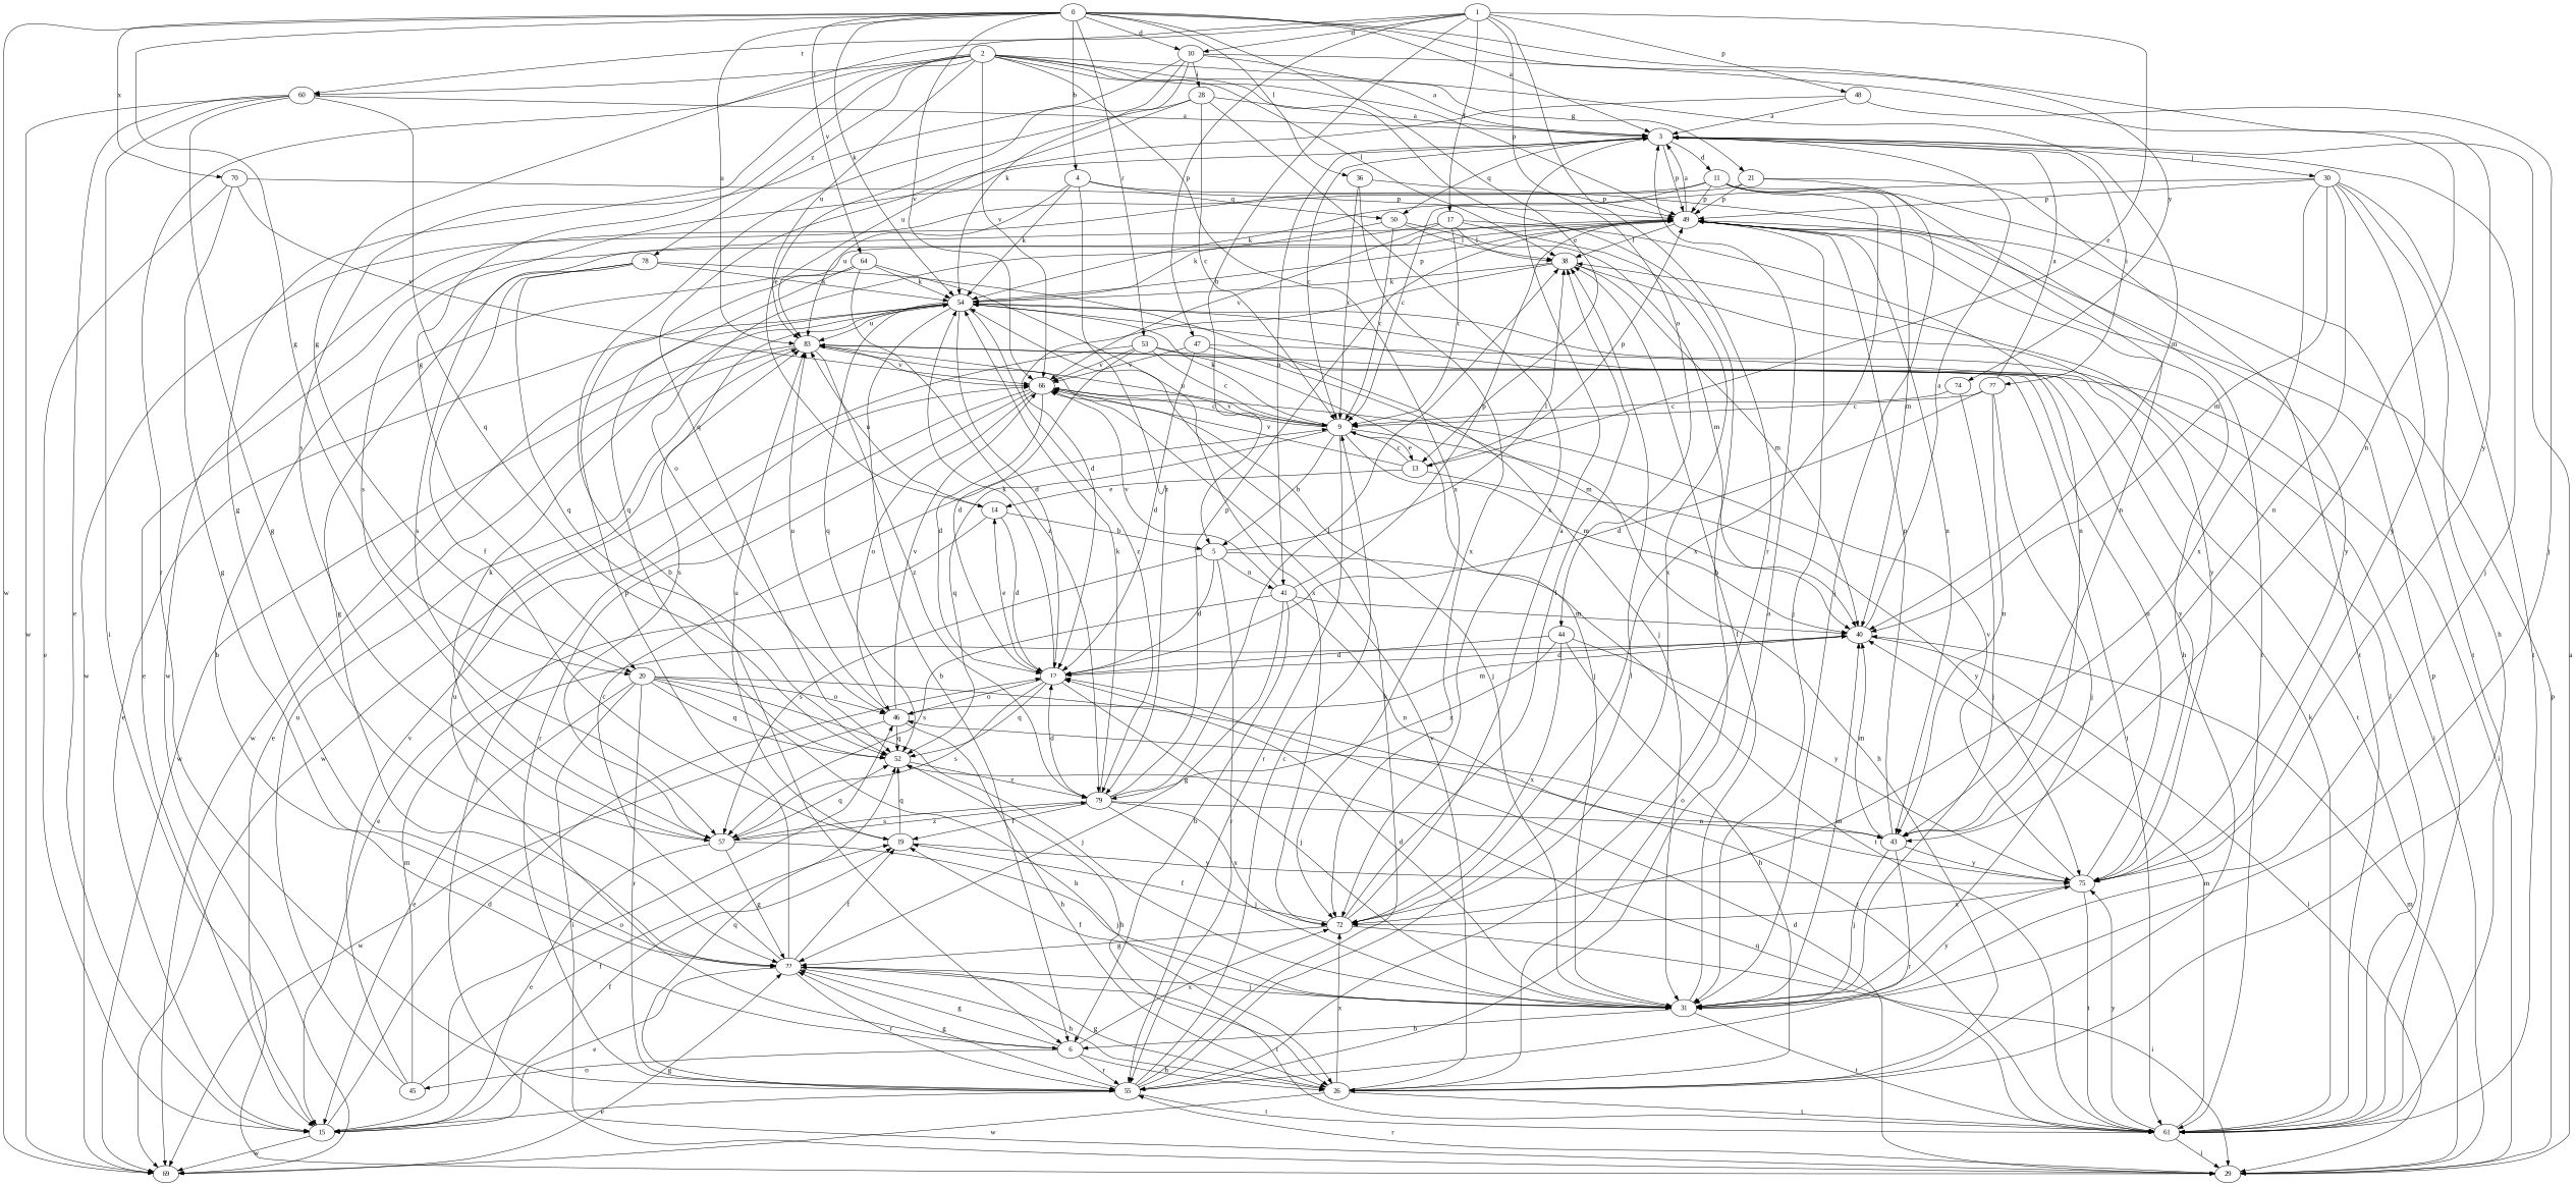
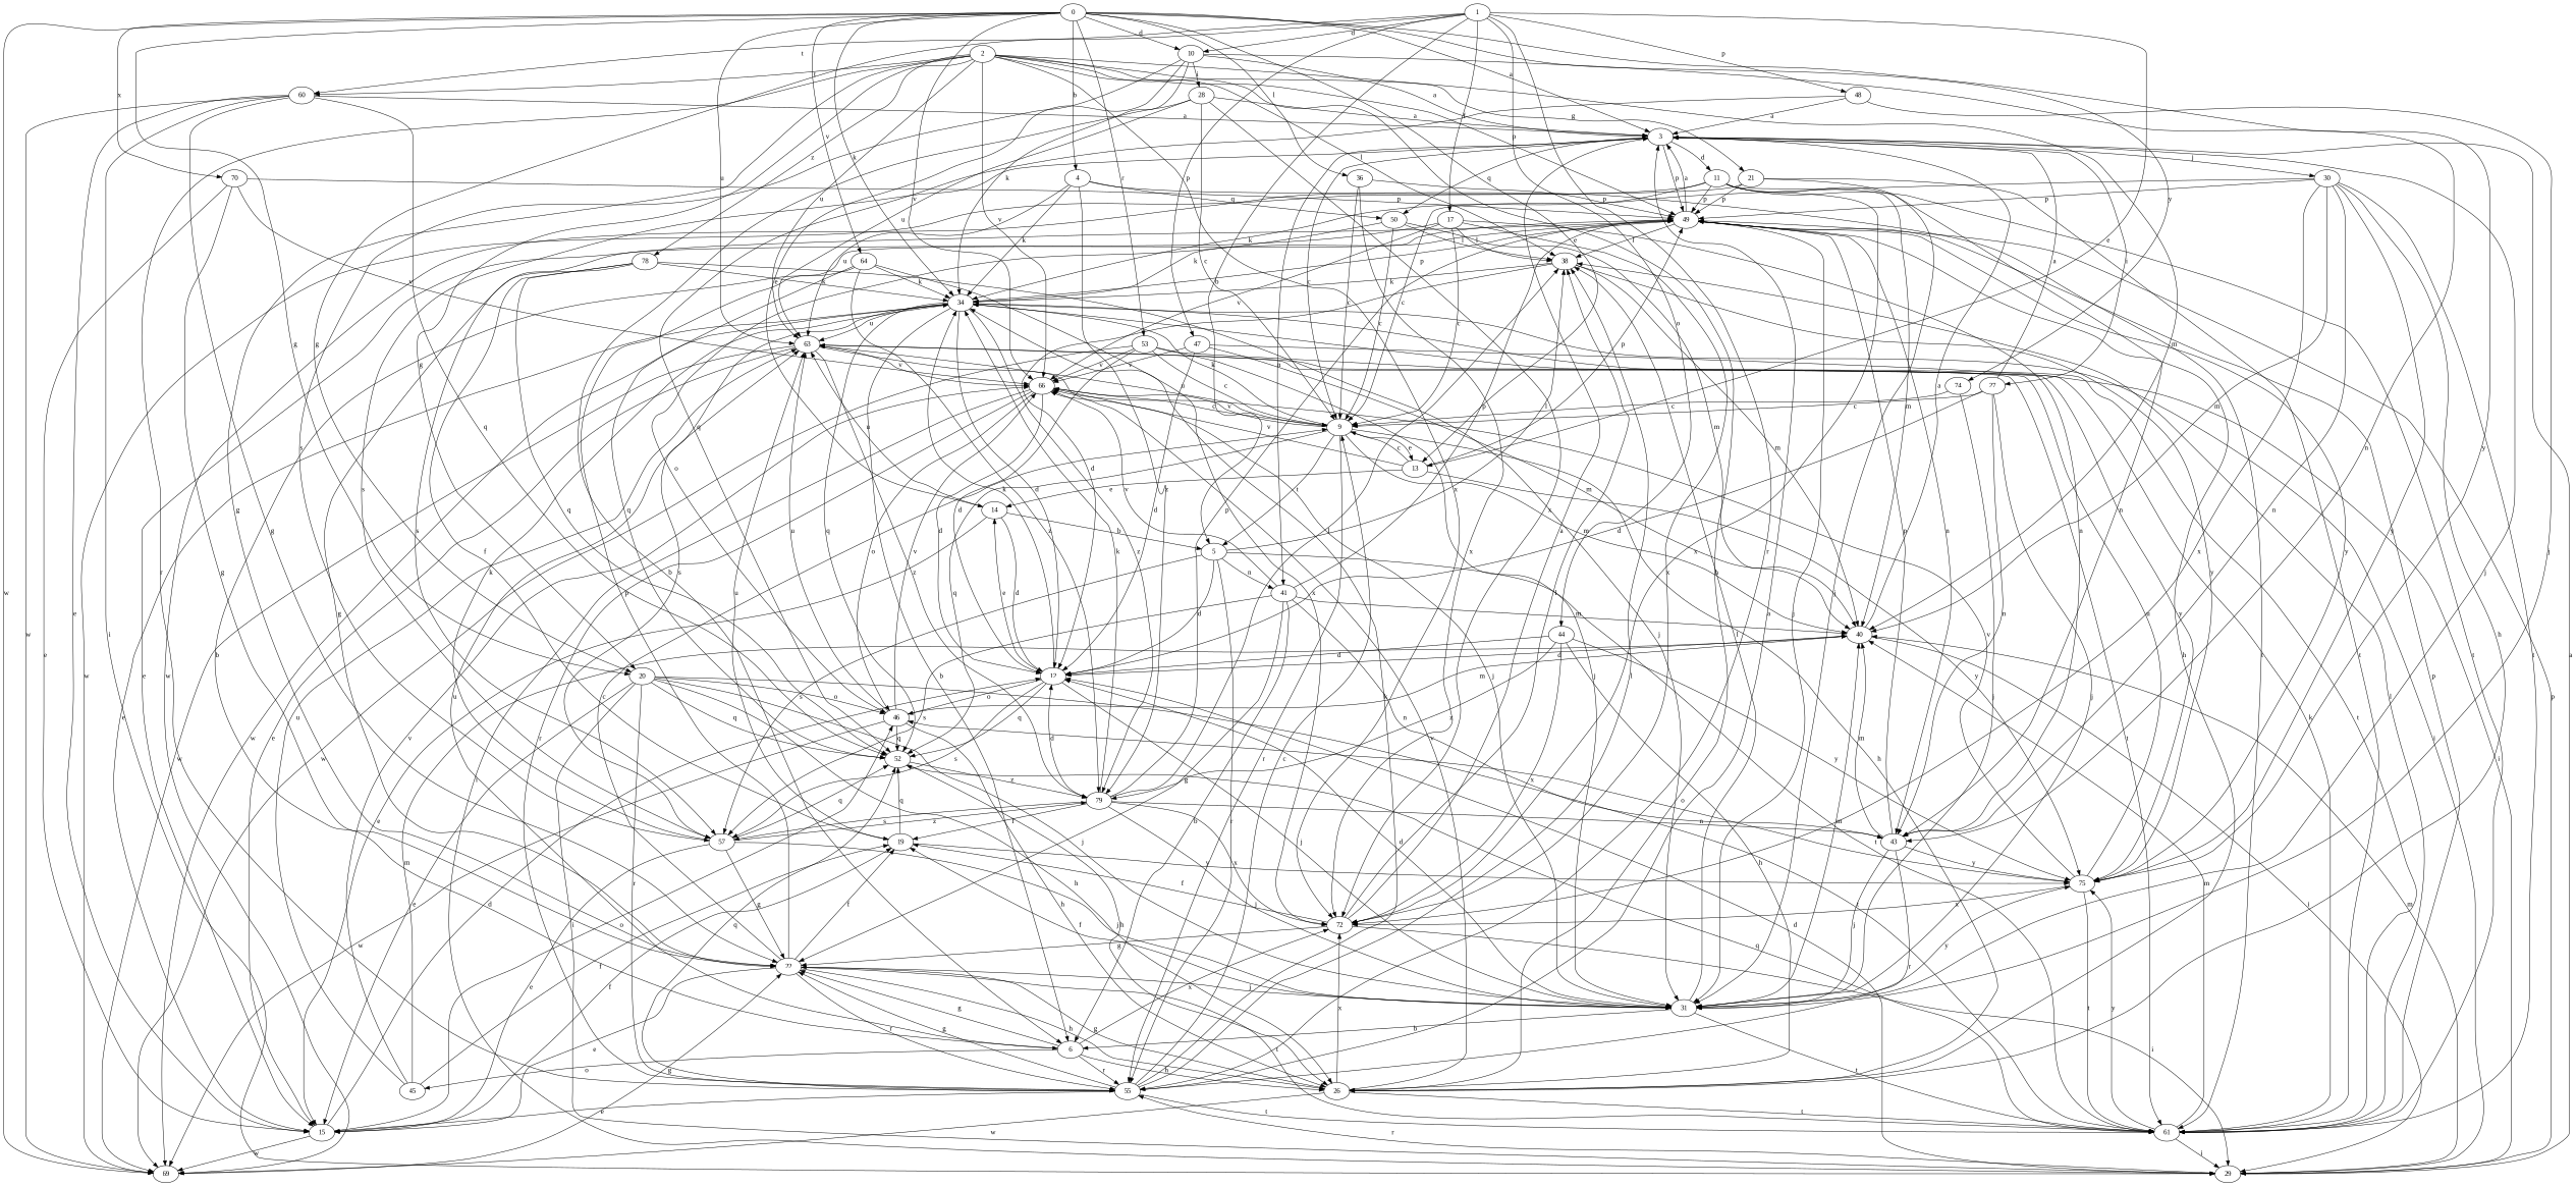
  strict digraph {
    fontname="Liberation Serif"
    node [fontname="Liberation Serif"]
    edge [fontname="Liberation Serif"]
    0
    3
    4
    10
    13
    20
-   34 [label=54]
+   34
    36
    53
-   63 [label=83]
+   63
    64
    66
    69
    70
    74
    75
    49
    9
    11
    27
    30
    31
    41
    50
    57
    61
    79
    14
    28
    43
    55
    26
    52
    46
    15
    29
    12
    6
    72
    22
    1
    5
    17
    44
    47
    48
    60
    38
    40
    2
    21
    78
    19
    45
    0 -> 3 [label=a]
    0 -> 4 [label=b]
    0 -> 10 [label=d]
    0 -> 13 [label=e]
    0 -> 20 [label=g]
    0 -> 34 [label=k]
    0 -> 36 [label=l]
    0 -> 53 [label=r]
    0 -> 63 [label=u]
    0 -> 64 [label=v]
    0 -> 66 [label=v]
    0 -> 69 [label=w]
    0 -> 70 [label=x]
    0 -> 74 [label=y]
    0 -> 75 [label=y]
    3 -> 49 [label=p]
    3 -> 9 [label=c]
    3 -> 11 [label=d]
    3 -> 27 [label=i]
    3 -> 30 [label=j]
    3 -> 31 [label=j]
    3 -> 41 [label=n]
    3 -> 50 [label=q]
    3 -> 57 [label=s]
    4 -> 34 [label=k]
    4 -> 63 [label=u]
    4 -> 50 [label=q]
    4 -> 61 [label=t]
    4 -> 79 [label=z]
    10 -> 3 [label=a]
    10 -> 34 [label=k]
    10 -> 57 [label=s]
    10 -> 14 [label=e]
    10 -> 28 [label=i]
    10 -> 43 [label=n]
    13 -> 66 [label=v]
    13 -> 75 [label=y]
    13 -> 49 [label=p]
    13 -> 9 [label=c]
    13 -> 14 [label=e]
    20 -> 31 [label=j]
    20 -> 61 [label=t]
    20 -> 55 [label=r]
    20 -> 26 [label=h]
    20 -> 52 [label=q]
    20 -> 46 [label=o]
    20 -> 15 [label=e]
    20 -> 29 [label=i]
    34 -> 63 [label=u]
    34 -> 69 [label=w]
    34 -> 49 [label=p]
    34 -> 57 [label=s]
    34 -> 61 [label=t]
    34 -> 79 [label=z]
    34 -> 52 [label=q]
    34 -> 15 [label=e]
    34 -> 29 [label=i]
    34 -> 12 [label=d]
    34 -> 6 [label=b]
    36 -> 49 [label=p]
    36 -> 9 [label=c]
    36 -> 72 [label=x]
    53 -> 66 [label=v]
    53 -> 69 [label=w]
    53 -> 75 [label=y]
    53 -> 9 [label=c]
    53 -> 31 [label=j]
    53 -> 12 [label=d]
    63 -> 66 [label=v]
    63 -> 69 [label=w]
    63 -> 31 [label=j]
    63 -> 61 [label=t]
    63 -> 79 [label=z]
    63 -> 15 [label=e]
    64 -> 34 [label=k]
    64 -> 79 [label=z]
    64 -> 52 [label=q]
    64 -> 6 [label=b]
    64 -> 72 [label=x]
    66 -> 9 [label=c]
    66 -> 55 [label=r]
    66 -> 46 [label=o]
    66 -> 29 [label=i]
    66 -> 12 [label=d]
    69 -> 22 [label=g]
    70 -> 66 [label=v]
    70 -> 49 [label=p]
    70 -> 15 [label=e]
    70 -> 22 [label=g]
    74 -> 9 [label=c]
    74 -> 31 [label=j]
    75 -> 63 [label=u]
    75 -> 66 [label=v]
    75 -> 61 [label=t]
    75 -> 46 [label=o]
    75 -> 72 [label=x]
    49 -> 3 [label=a]
    49 -> 34 [label=k]
    49 -> 75 [label=y]
    49 -> 31 [label=j]
    49 -> 43 [label=n]
    49 -> 26 [label=h]
    49 -> 15 [label=e]
    49 -> 38 [label=l]
    9 -> 13 [label=e]
    9 -> 34 [label=k]
    9 -> 63 [label=u]
    9 -> 66 [label=v]
    9 -> 55 [label=r]
    9 -> 26 [label=h]
    9 -> 52 [label=q]
-   9 -> 5 [label=b]
+   9 -> 5 [label=t]
    9 -> 40 [label=m]
    11 -> 69 [label=w]
    11 -> 49 [label=p]
    11 -> 9 [label=c]
    11 -> 61 [label=t]
    11 -> 43 [label=n]
    11 -> 72 [label=x]
    11 -> 40 [label=m]
    27 -> 3 [label=a]
    27 -> 9 [label=c]
    27 -> 31 [label=j]
    27 -> 43 [label=n]
    27 -> 12 [label=d]
    30 -> 34 [label=k]
    30 -> 75 [label=y]
    30 -> 49 [label=p]
    30 -> 61 [label=t]
    30 -> 43 [label=n]
    30 -> 26 [label=h]
    30 -> 72 [label=x]
    30 -> 40 [label=m]
    31 -> 75 [label=y]
    31 -> 61 [label=t]
    31 -> 12 [label=d]
    31 -> 6 [label=b]
    31 -> 38 [label=l]
    31 -> 40 [label=m]
    31 -> 19 [label=f]
    41 -> 66 [label=v]
    41 -> 49 [label=p]
    41 -> 57 [label=s]
    41 -> 43 [label=n]
    41 -> 6 [label=b]
    41 -> 22 [label=g]
    41 -> 40 [label=m]
    50 -> 9 [label=c]
    50 -> 46 [label=o]
    50 -> 38 [label=l]
    50 -> 40 [label=m]
    57 -> 34 [label=k]
    57 -> 31 [label=j]
    57 -> 79 [label=z]
    57 -> 52 [label=q]
    57 -> 15 [label=e]
    57 -> 22 [label=g]
    61 -> 34 [label=k]
    61 -> 75 [label=y]
    61 -> 49 [label=p]
    61 -> 52 [label=q]
    61 -> 29 [label=i]
    61 -> 38 [label=l]
    61 -> 40 [label=m]
    79 -> 34 [label=k]
    79 -> 49 [label=p]
    79 -> 31 [label=j]
    79 -> 57 [label=s]
    79 -> 43 [label=n]
    79 -> 12 [label=d]
    79 -> 72 [label=x]
    79 -> 38 [label=l]
    79 -> 19 [label=f]
    14 -> 63 [label=u]
    14 -> 15 [label=e]
    14 -> 12 [label=d]
    14 -> 5 [label=b]
    28 -> 3 [label=a]
    28 -> 63 [label=u]
    28 -> 9 [label=c]
    28 -> 6 [label=b]
    28 -> 72 [label=x]
    43 -> 75 [label=y]
    43 -> 49 [label=p]
    43 -> 31 [label=j]
    43 -> 55 [label=r]
    43 -> 40 [label=m]
    55 -> 3 [label=a]
    55 -> 34 [label=k]
    55 -> 9 [label=c]
    55 -> 61 [label=t]
    55 -> 52 [label=q]
    55 -> 15 [label=e]
    55 -> 22 [label=g]
    55 -> 38 [label=l]
    26 -> 66 [label=v]
    26 -> 69 [label=w]
    26 -> 61 [label=t]
    26 -> 72 [label=x]
    26 -> 22 [label=g]
    52 -> 79 [label=z]
    52 -> 26 [label=h]
    46 -> 63 [label=u]
    46 -> 66 [label=v]
    46 -> 69 [label=w]
    46 -> 26 [label=h]
    46 -> 52 [label=q]
    46 -> 40 [label=m]
    15 -> 69 [label=w]
    15 -> 46 [label=o]
    15 -> 12 [label=d]
    15 -> 19 [label=f]
    29 -> 3 [label=a]
    29 -> 49 [label=p]
    29 -> 55 [label=r]
    29 -> 12 [label=d]
    29 -> 40 [label=m]
    12 -> 34 [label=k]
    12 -> 31 [label=j]
    12 -> 57 [label=s]
    12 -> 14 [label=e]
    12 -> 52 [label=q]
    12 -> 46 [label=o]
    6 -> 63 [label=u]
    6 -> 55 [label=r]
    6 -> 26 [label=h]
    6 -> 72 [label=x]
    6 -> 22 [label=g]
    6 -> 45 [label=o]
    72 -> 3 [label=a]
    72 -> 29 [label=i]
    72 -> 22 [label=g]
    72 -> 38 [label=l]
    72 -> 19 [label=f]
    22 -> 49 [label=p]
    22 -> 9 [label=c]
    22 -> 31 [label=j]
    22 -> 61 [label=t]
    22 -> 55 [label=r]
    22 -> 26 [label=h]
    22 -> 15 [label=e]
    22 -> 19 [label=f]
    1 -> 10 [label=d]
    1 -> 13 [label=e]
    1 -> 20 [label=g]
    1 -> 55 [label=r]
    1 -> 5 [label=b]
    1 -> 17 [label=f]
    1 -> 44 [label=o]
    1 -> 47 [label=p]
    1 -> 48 [label=p]
    1 -> 60 [label=t]
    5 -> 41 [label=n]
    5 -> 57 [label=s]
    5 -> 61 [label=t]
    5 -> 55 [label=r]
    5 -> 12 [label=d]
    5 -> 38 [label=l]
    17 -> 66 [label=v]
    17 -> 9 [label=c]
    17 -> 57 [label=s]
    17 -> 43 [label=n]
    17 -> 72 [label=x]
    17 -> 38 [label=l]
    44 -> 75 [label=y]
    44 -> 79 [label=z]
    44 -> 26 [label=h]
    44 -> 12 [label=d]
    44 -> 72 [label=x]
    47 -> 66 [label=v]
    47 -> 29 [label=i]
    47 -> 12 [label=d]
    47 -> 40 [label=m]
    48 -> 3 [label=a]
    48 -> 31 [label=j]
    48 -> 52 [label=q]
    60 -> 3 [label=a]
    60 -> 69 [label=w]
    60 -> 52 [label=q]
    60 -> 15 [label=e]
    60 -> 29 [label=i]
    60 -> 22 [label=g]
    38 -> 34 [label=k]
    38 -> 75 [label=y]
    38 -> 12 [label=d]
    38 -> 40 [label=m]
    40 -> 3 [label=a]
    40 -> 29 [label=i]
    40 -> 12 [label=d]
    2 -> 20 [label=g]
    2 -> 63 [label=u]
    2 -> 66 [label=v]
    2 -> 49 [label=p]
    2 -> 55 [label=r]
    2 -> 26 [label=h]
    2 -> 72 [label=x]
    2 -> 22 [label=g]
    2 -> 60 [label=t]
    2 -> 38 [label=l]
    2 -> 40 [label=m]
    2 -> 21 [label=g]
    2 -> 78 [label=z]
    21 -> 69 [label=w]
    21 -> 49 [label=p]
    21 -> 31 [label=j]
    21 -> 61 [label=t]
    78 -> 34 [label=k]
    78 -> 31 [label=j]
    78 -> 52 [label=q]
    78 -> 22 [label=g]
    78 -> 19 [label=f]
    19 -> 63 [label=u]
    19 -> 75 [label=y]
    19 -> 52 [label=q]
    45 -> 63 [label=u]
    45 -> 66 [label=v]
    45 -> 40 [label=m]
    45 -> 19 [label=f]
  }
